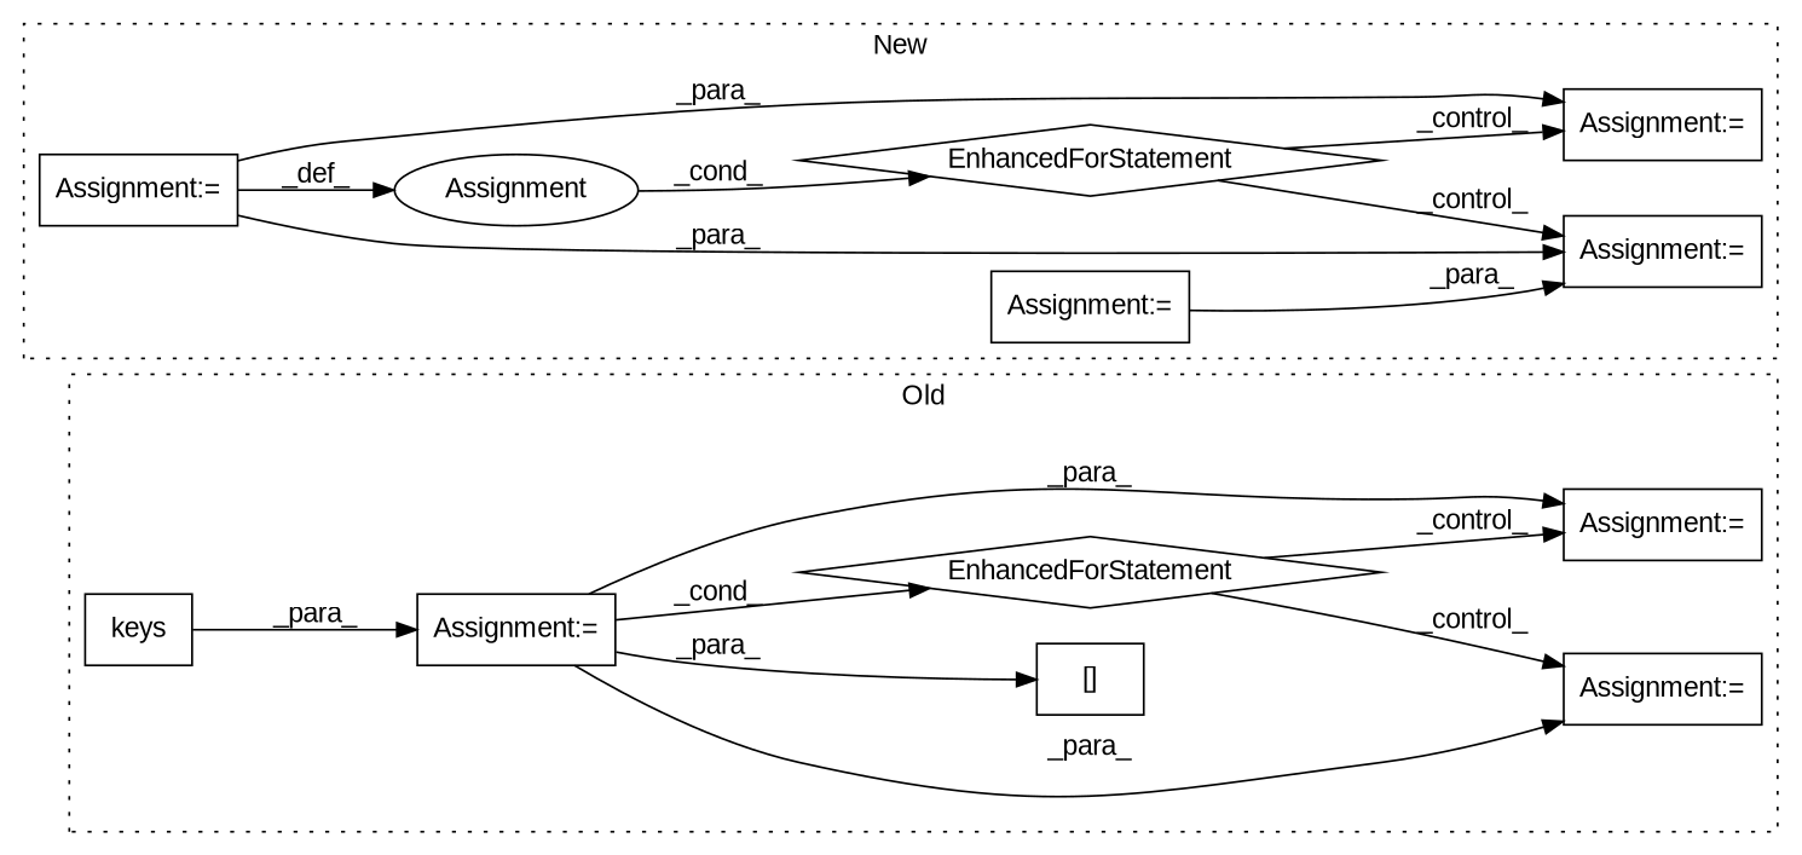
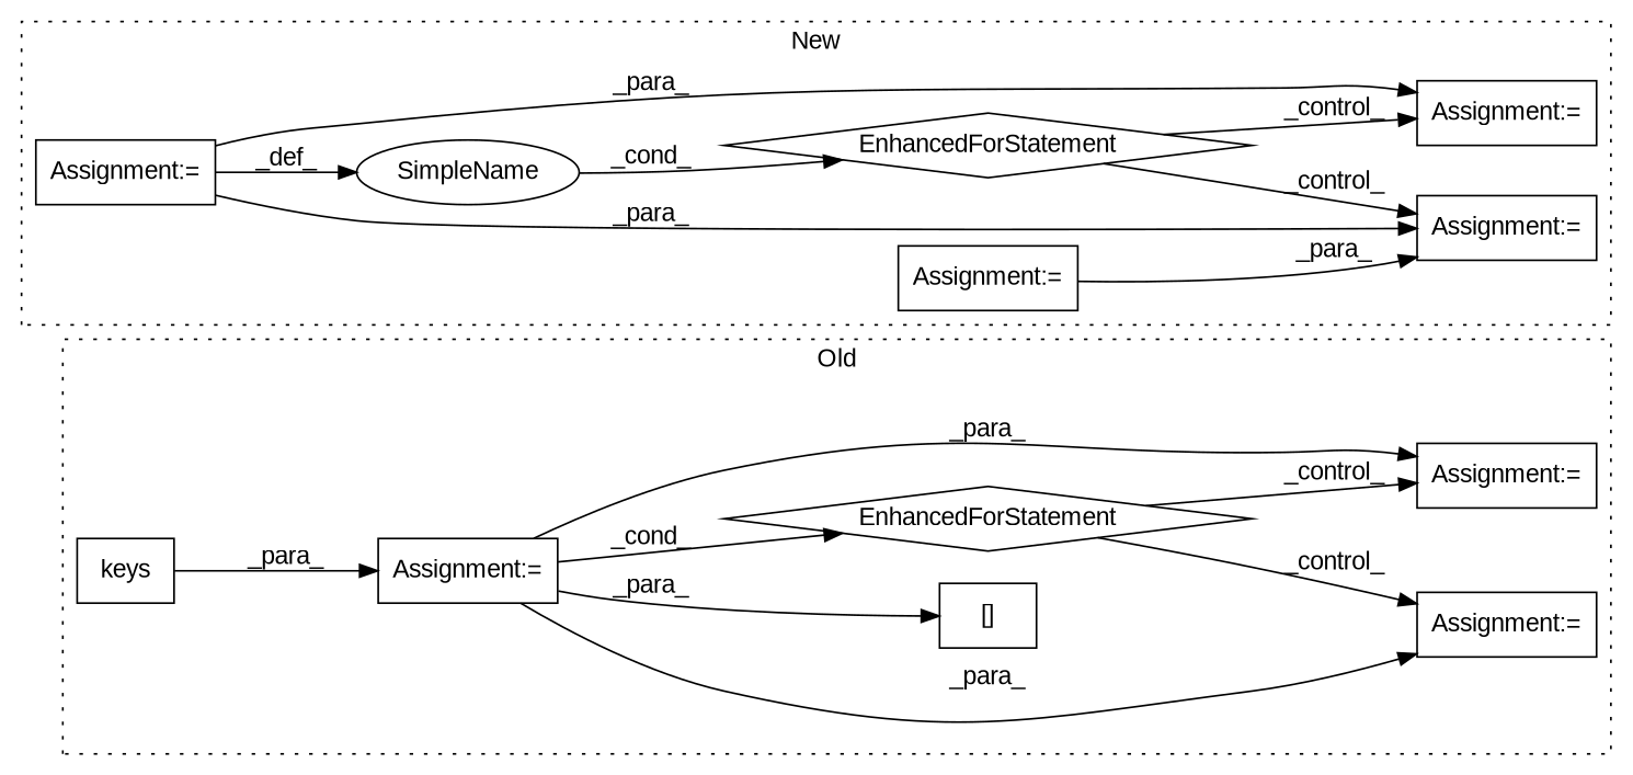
  digraph {
    rankdir=LR
    fontname="Liberation Sans"
    node [a=7 l=1 s="2721,2800" shape=box fontname="Liberation Sans"]
    edge [fontname="Liberation Sans"]
    n1 [a=32 l=6 label=keys s=2794]
    n2 [l="53,2" label="Assignment:="]
    n3 [a=70 l="53,2" label=EnhancedForStatement shape=diamond]
    n4 [a=2 l="6,1" label="[]" s="2974,2986"]
    n5 [l="61,2" label="Assignment:=" s="3009,3099"]
    n6 [label="Assignment:=" s=2837]
    n7 [a=70 l="77,2" label=EnhancedForStatement s="4404,4511" shape=diamond]
    n8 [l="77,2" label="Assignment:=" s="4404,4511"]
    n9 [label="Assignment:=" s=4856]
-   n10 [a=42 l=7 label=Assignment s=4485 shape=ellipse]
+   n10 [a=42 l=7 label=SimpleName s=4485 shape=ellipse]
    n11 [label="Assignment:=" s=4360]
    n12 [label="Assignment:=" s=4813]
    subgraph cluster_1 {
      label=Old
      style=dotted
      n1
      n2
      n3
      n4
      n5
      n6
    }
    subgraph cluster_2 {
      label=New
      style=dotted
      n7
      n8
      n9
      n10
      n11
      n12
    }
    n1 -> n2 [label=_para_]
    n2 -> n3 [label=_cond_]
    n2 -> n4 [label=_para_]
    n2 -> n5 [label=_para_]
    n2 -> n6 [label=_para_]
    n3 -> n5 [label=_control_]
    n3 -> n6 [label=_control_]
    n7 -> n9 [label=_control_]
    n7 -> n12 [label=_control_]
    n8 -> n9 [label=_para_]
    n8 -> n10 [label=_def_]
    n8 -> n12 [label=_para_]
    n10 -> n7 [label=_cond_]
    n11 -> n9 [label=_para_]
  }
